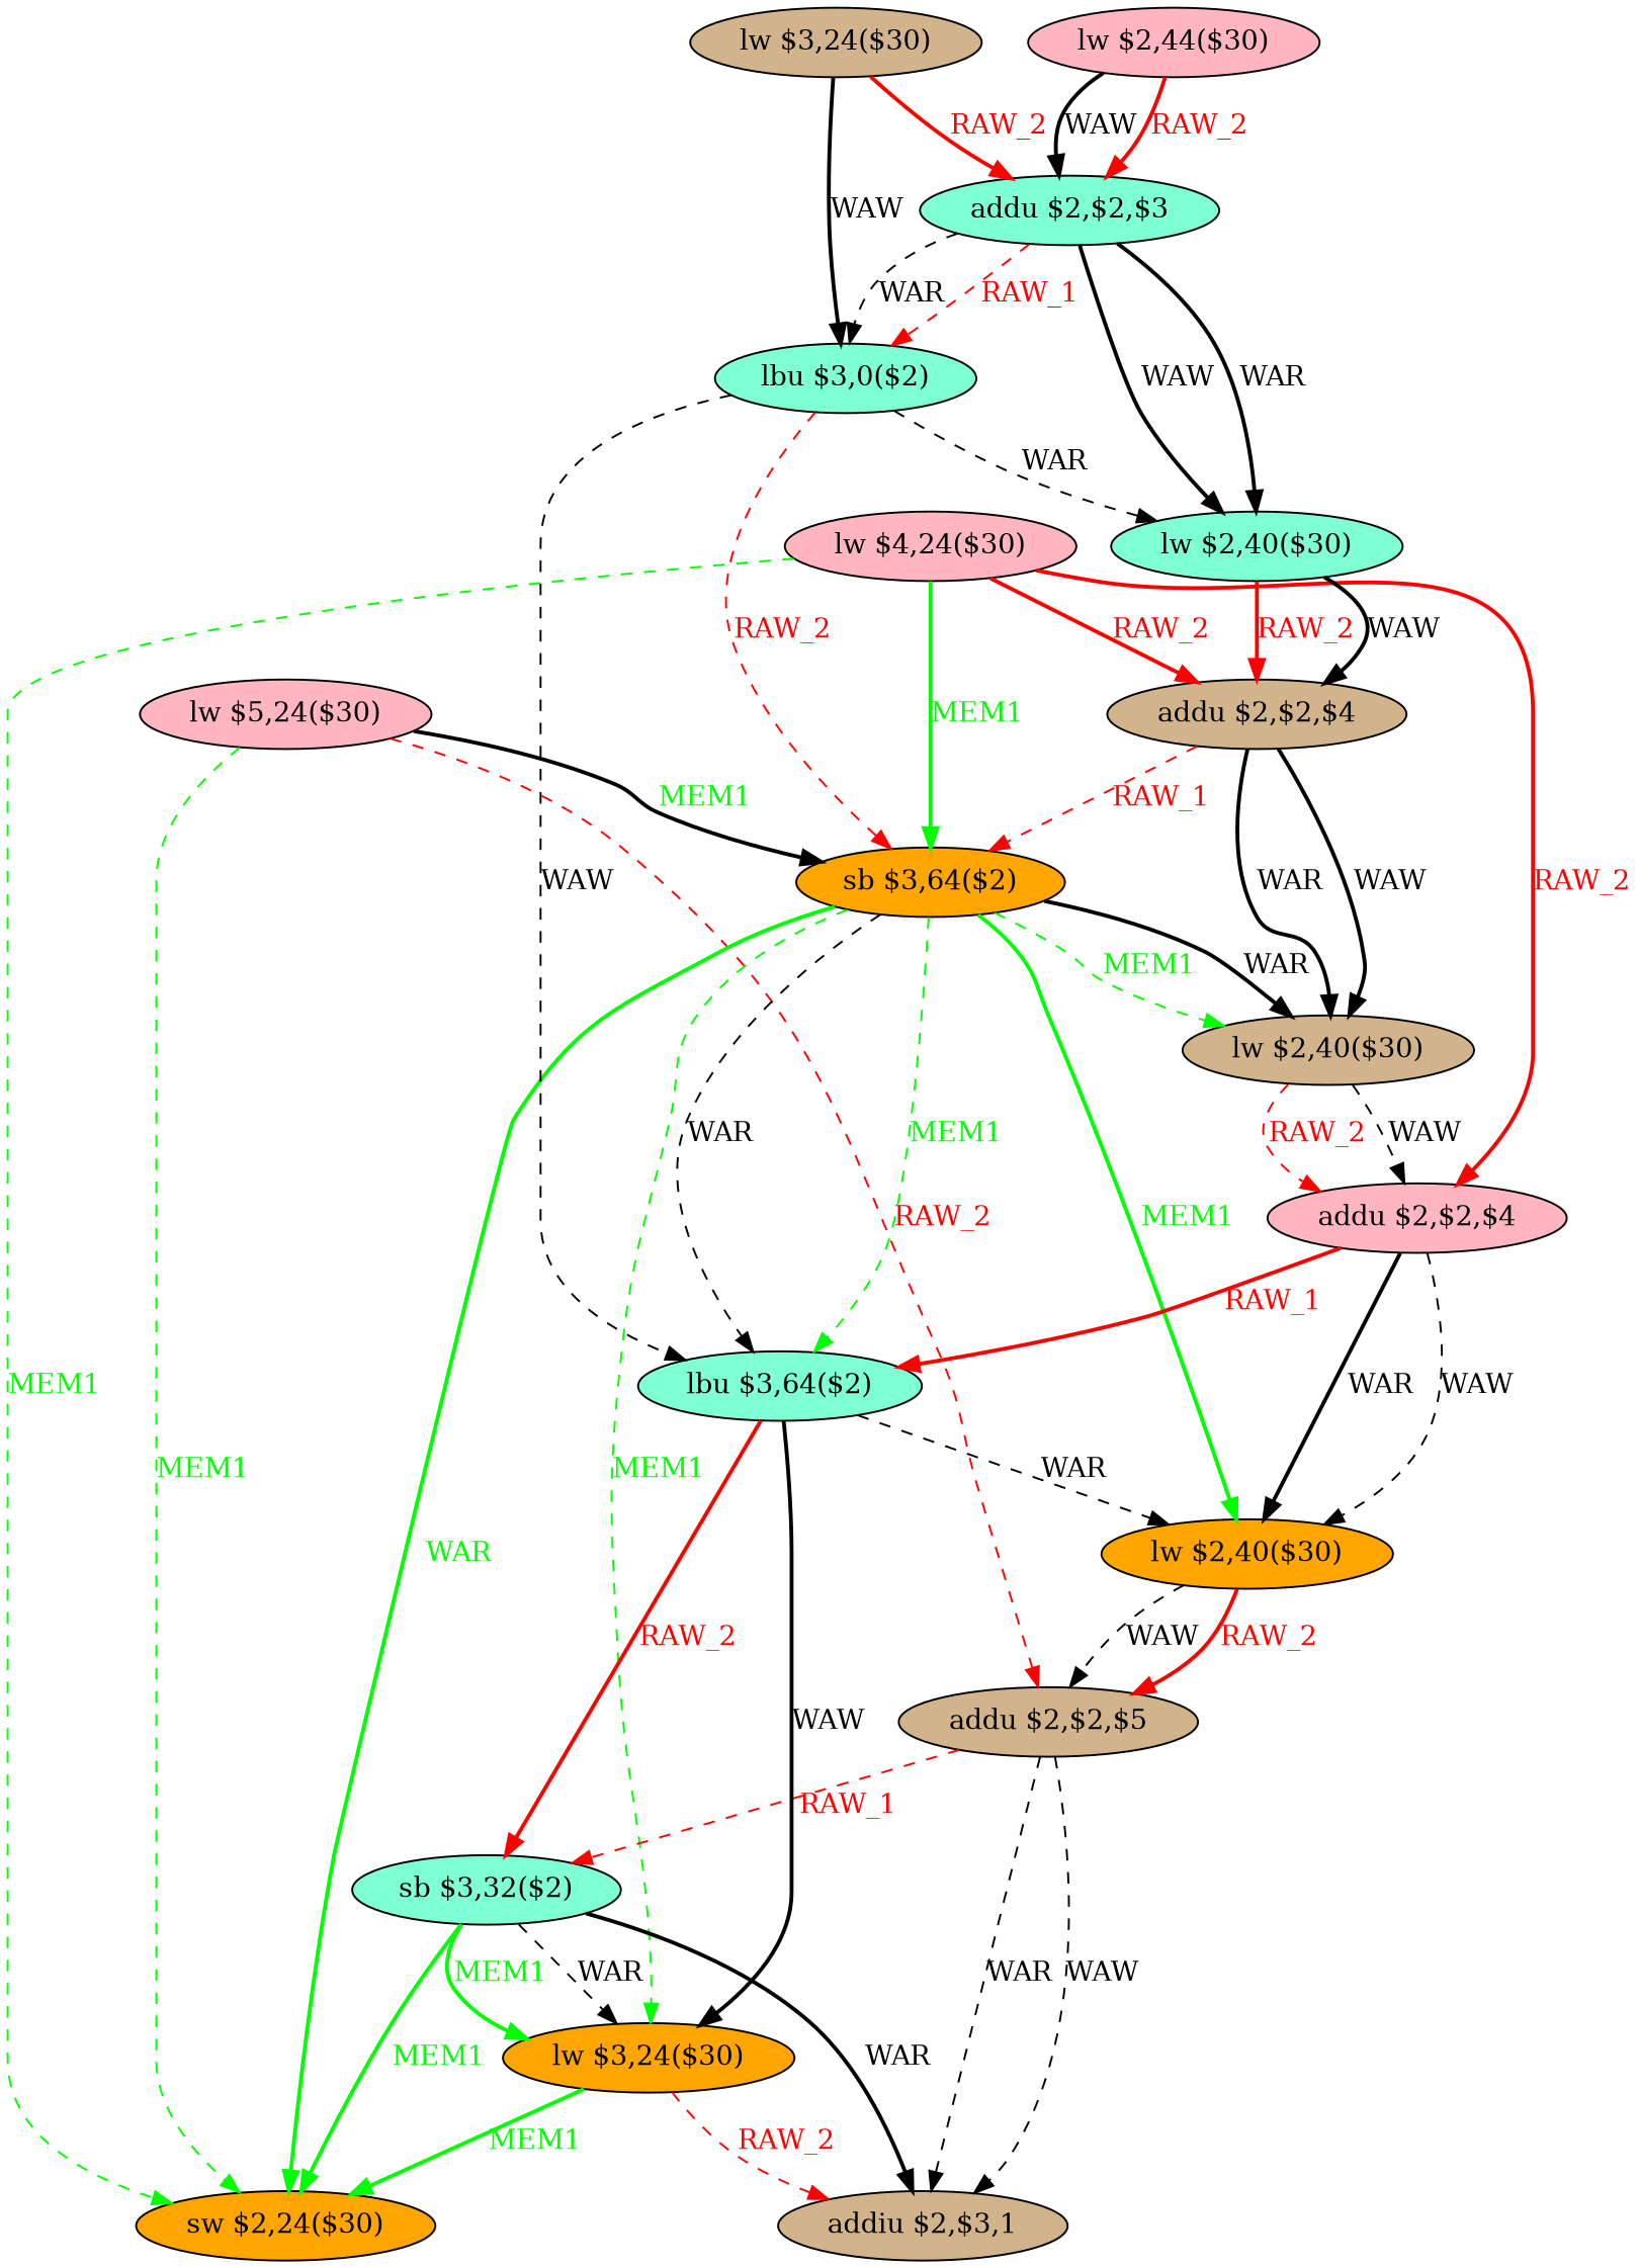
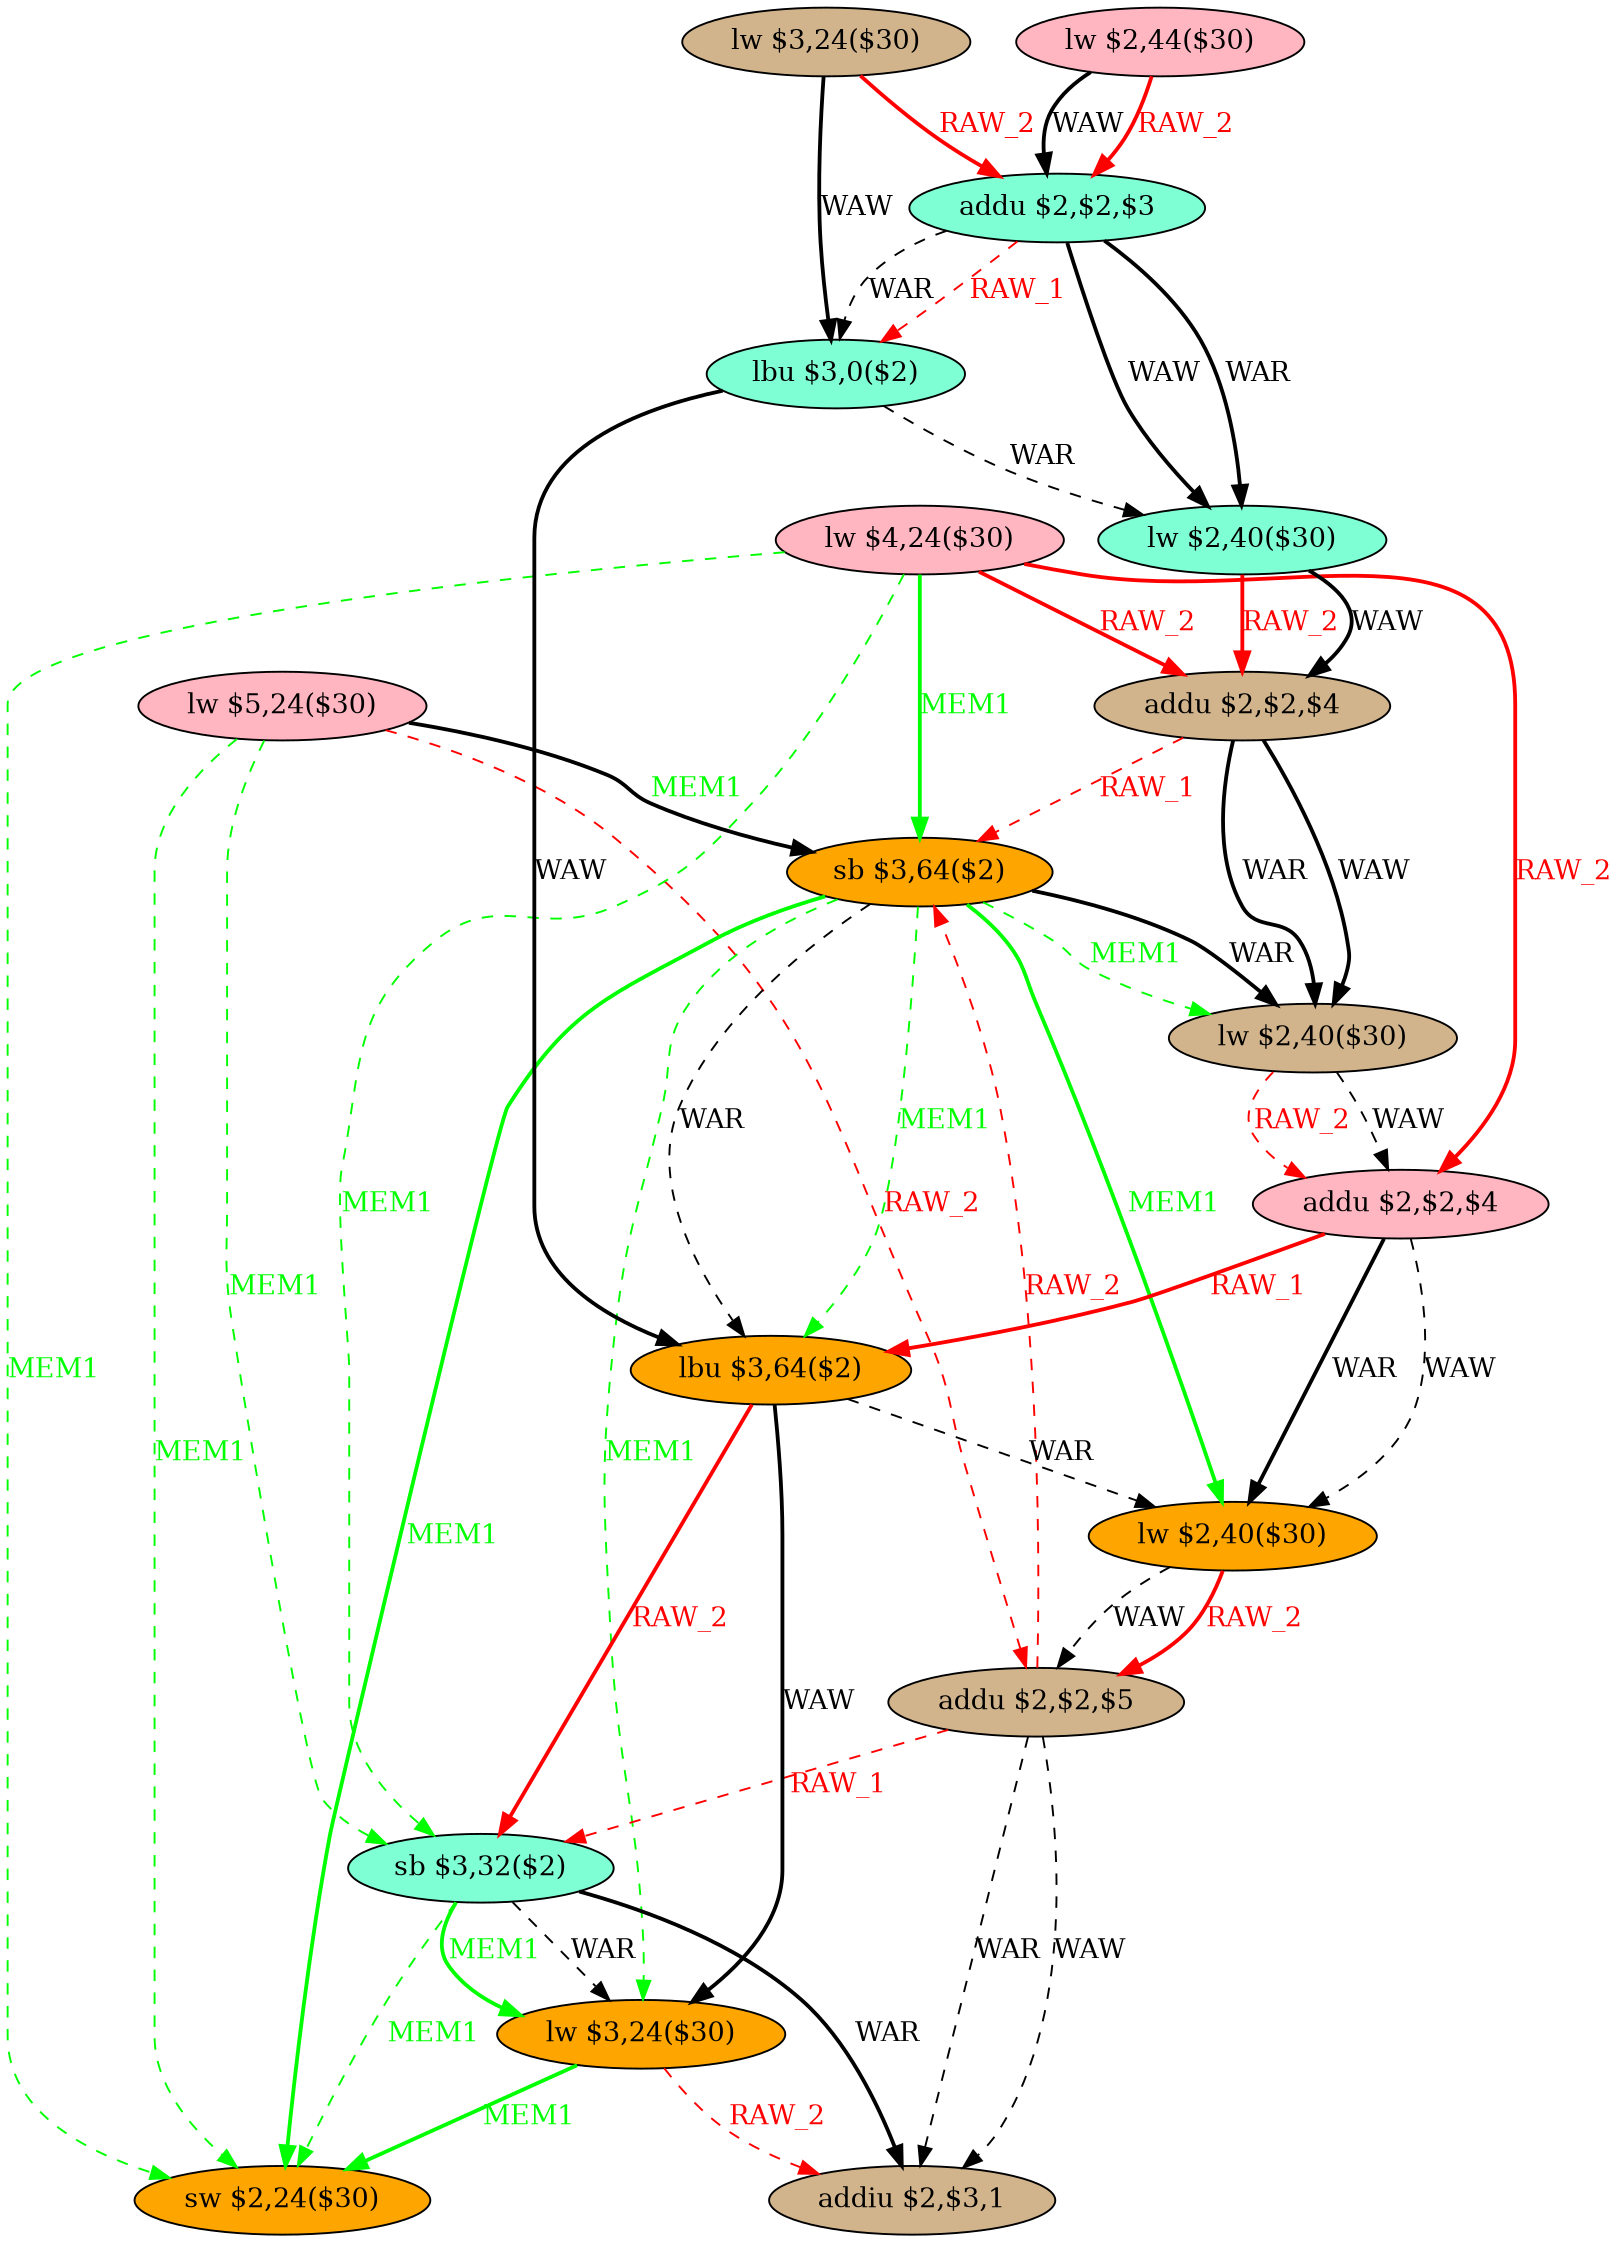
  digraph {
    node [fillcolor=orange shape=ellipse style=filled]
    edge [style=dashed]
    n1 [fillcolor=lightpink label="lw $5,24($30)"]
    n2 [label="sb $3,64($2)"]
    n3 [fillcolor=tan label="addu $2,$2,$5"]
    n4 [fillcolor=aquamarine label="sb $3,32($2)"]
    n5 [label="sw $2,24($30)"]
    n6 [fillcolor=tan label="lw $2,40($30)"]
-   n7 [fillcolor=aquamarine label="lbu $3,64($2)"]
+   n7 [label="lbu $3,64($2)"]
    n8 [label="lw $2,40($30)"]
    n9 [label="lw $3,24($30)"]
    n10 [fillcolor=tan label="addiu $2,$3,1"]
    n11 [fillcolor=lightpink label="addu $2,$2,$4"]
    n12 [fillcolor=lightpink label="lw $4,24($30)"]
    n13 [fillcolor=tan label="addu $2,$2,$4"]
    n14 [fillcolor=tan label="lw $3,24($30)"]
    n15 [fillcolor=aquamarine label="addu $2,$2,$3"]
    n16 [fillcolor=aquamarine label="lbu $3,0($2)"]
    n17 [fillcolor=aquamarine label="lw $2,40($30)"]
    n18 [fillcolor=lightpink label="lw $2,44($30)"]
    n1 -> n2 [color=black fontcolor=green label=MEM1 style=bold]
    n1 -> n3 [color=red fontcolor=red label=RAW_2]
+   n1 -> n4 [color=green fontcolor=green label=MEM1]
    n1 -> n5 [color=green fontcolor=green label=MEM1]
-   n2 -> n5 [color=green fontcolor=green label=WAR style=bold]
+   n2 -> n5 [color=green fontcolor=green label=MEM1 style=bold]
    n2 -> n6 [label=WAR style=bold]
    n2 -> n6 [color=green fontcolor=green label=MEM1]
    n2 -> n7 [label=WAR]
    n2 -> n7 [color=green fontcolor=green label=MEM1]
    n2 -> n8 [color=green fontcolor=green label=MEM1 style=bold]
    n2 -> n9 [color=green fontcolor=green label=MEM1]
    n3 -> n4 [color=red fontcolor=red label=RAW_1]
    n3 -> n10 [label=WAW]
    n3 -> n10 [label=WAR]
-   n4 -> n5 [color=green fontcolor=green label=MEM1 style=bold]
+   n4 -> n5 [color=green fontcolor=green label=MEM1]
    n4 -> n9 [label=WAR]
    n4 -> n9 [color=green fontcolor=green label=MEM1 style=bold]
    n4 -> n10 [label=WAR style=bold]
    n6 -> n11 [label=WAW]
    n6 -> n11 [color=red fontcolor=red label=RAW_2]
    n7 -> n4 [color=red fontcolor=red label=RAW_2 style=bold]
    n7 -> n8 [label=WAR]
    n7 -> n9 [label=WAW style=bold]
    n8 -> n3 [label=WAW]
    n8 -> n3 [color=red fontcolor=red label=RAW_2 style=bold]
    n9 -> n5 [color=green fontcolor=green label=MEM1 style=bold]
    n9 -> n10 [color=red fontcolor=red label=RAW_2]
    n11 -> n7 [color=red fontcolor=red label=RAW_1 style=bold]
    n11 -> n8 [label=WAW]
    n11 -> n8 [label=WAR style=bold]
    n12 -> n2 [color=green fontcolor=green label=MEM1 style=bold]
+   n12 -> n4 [color=green fontcolor=green label=MEM1]
    n12 -> n5 [color=green fontcolor=green label=MEM1]
    n12 -> n11 [color=red fontcolor=red label=RAW_2 style=bold]
    n12 -> n13 [color=red fontcolor=red label=RAW_2 style=bold]
    n13 -> n2 [color=red fontcolor=red label=RAW_1]
    n13 -> n6 [label=WAW style=bold]
    n13 -> n6 [label=WAR style=bold]
    n14 -> n15 [color=red fontcolor=red label=RAW_2 style=bold]
    n14 -> n16 [label=WAW style=bold]
    n15 -> n16 [label=WAR]
    n15 -> n16 [color=red fontcolor=red label=RAW_1]
    n15 -> n17 [label=WAW style=bold]
    n15 -> n17 [label=WAR style=bold]
-   n16 -> n2 [color=red fontcolor=red label=RAW_2]
-   n16 -> n7 [label=WAW]
+   n3 -> n2 [color=red fontcolor=red label=RAW_2]
+   n16 -> n7 [label=WAW style=bold]
    n16 -> n17 [label=WAR]
    n17 -> n13 [label=WAW style=bold]
    n17 -> n13 [color=red fontcolor=red label=RAW_2 style=bold]
    n18 -> n15 [label=WAW style=bold]
    n18 -> n15 [color=red fontcolor=red label=RAW_2 style=bold]
  }
